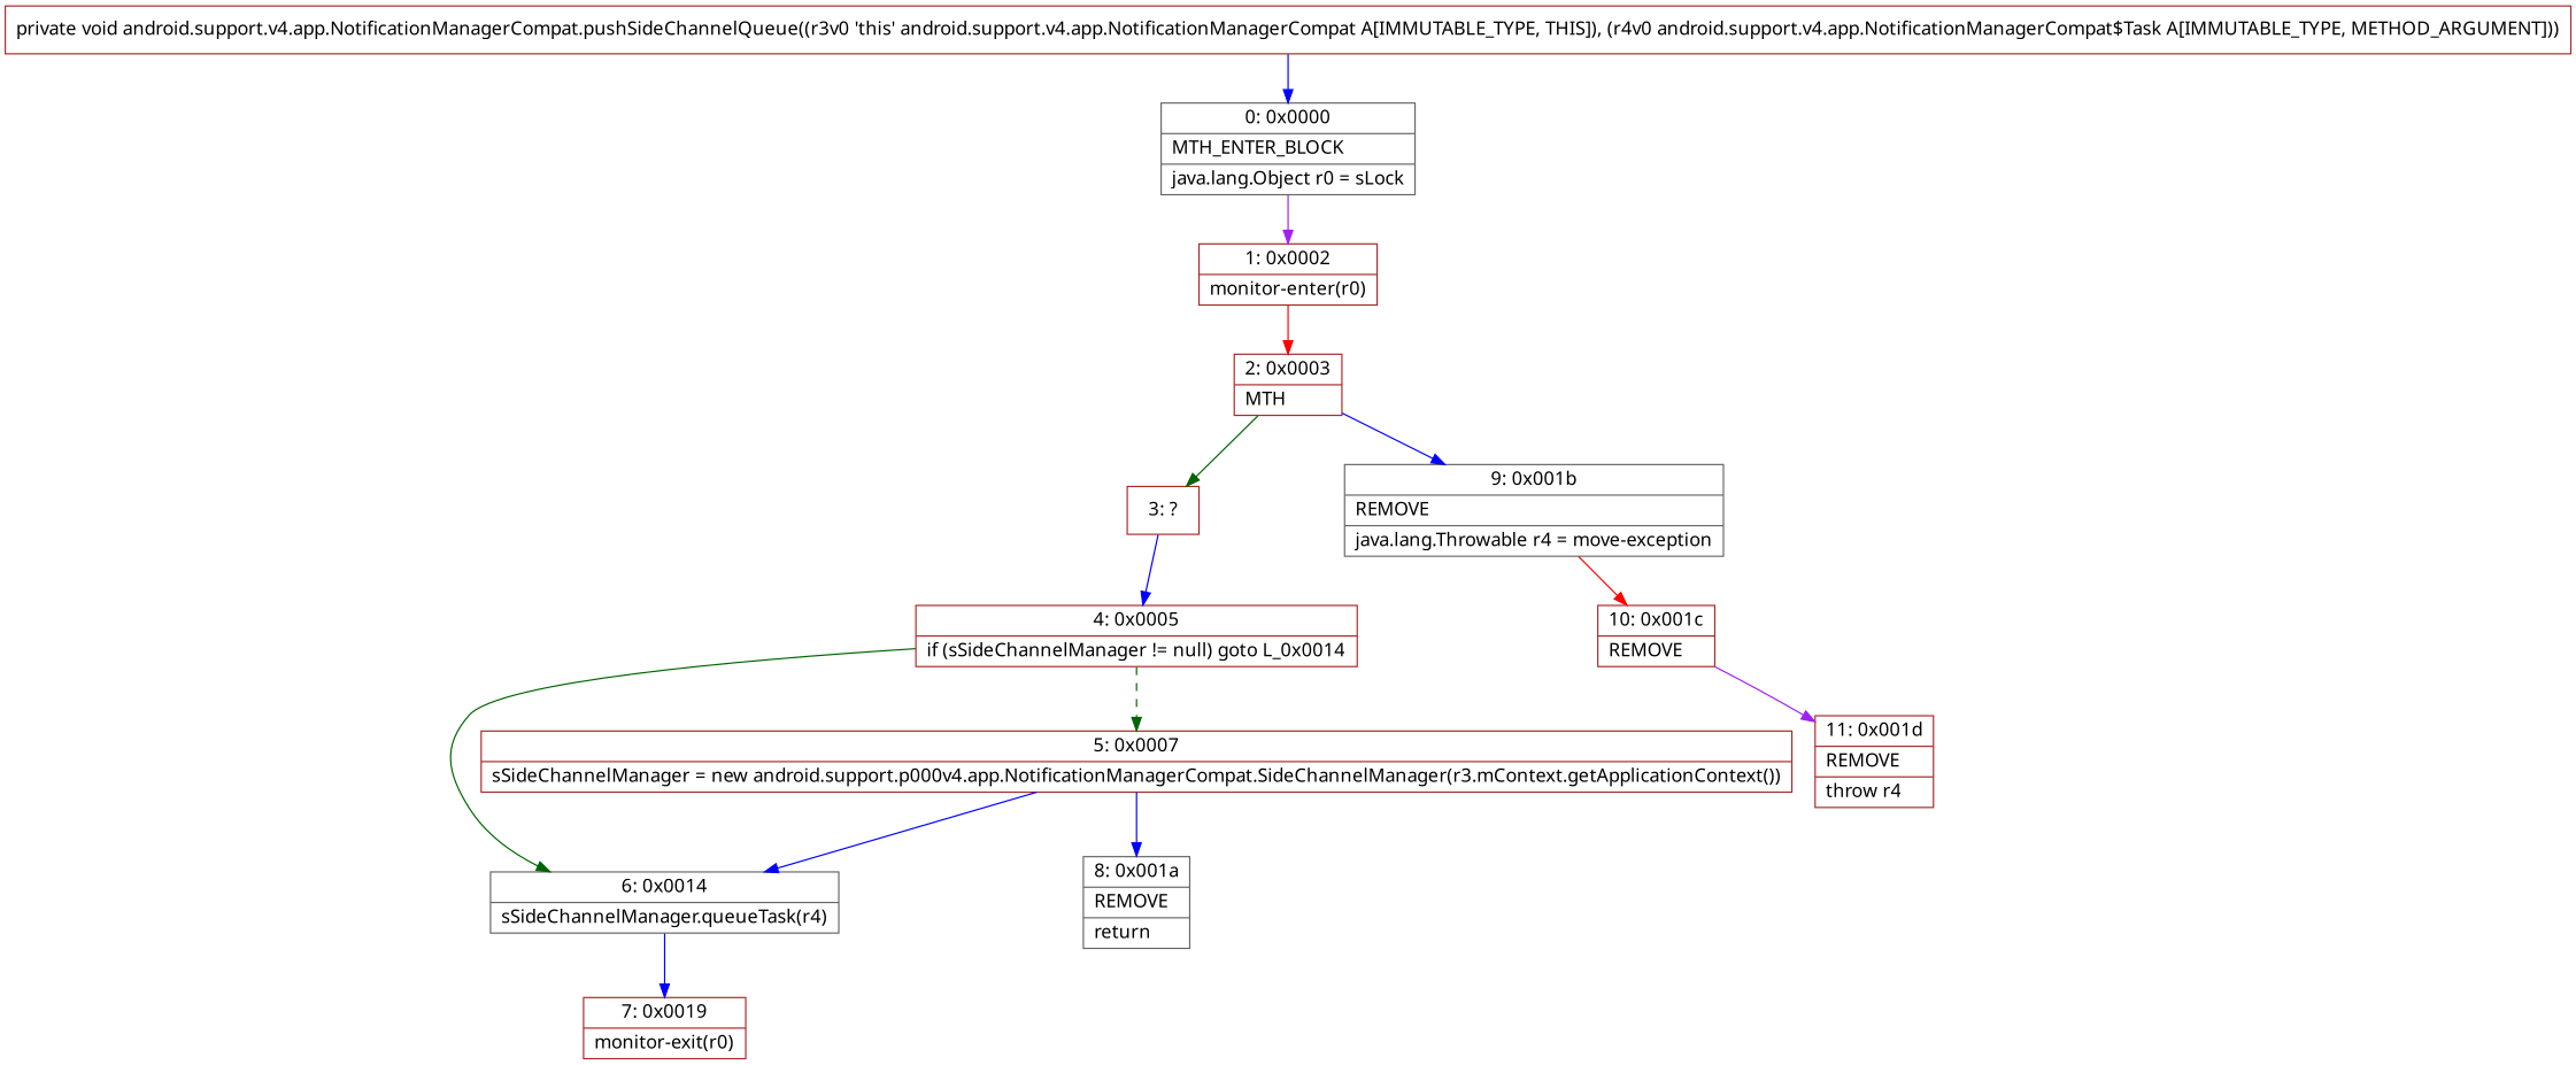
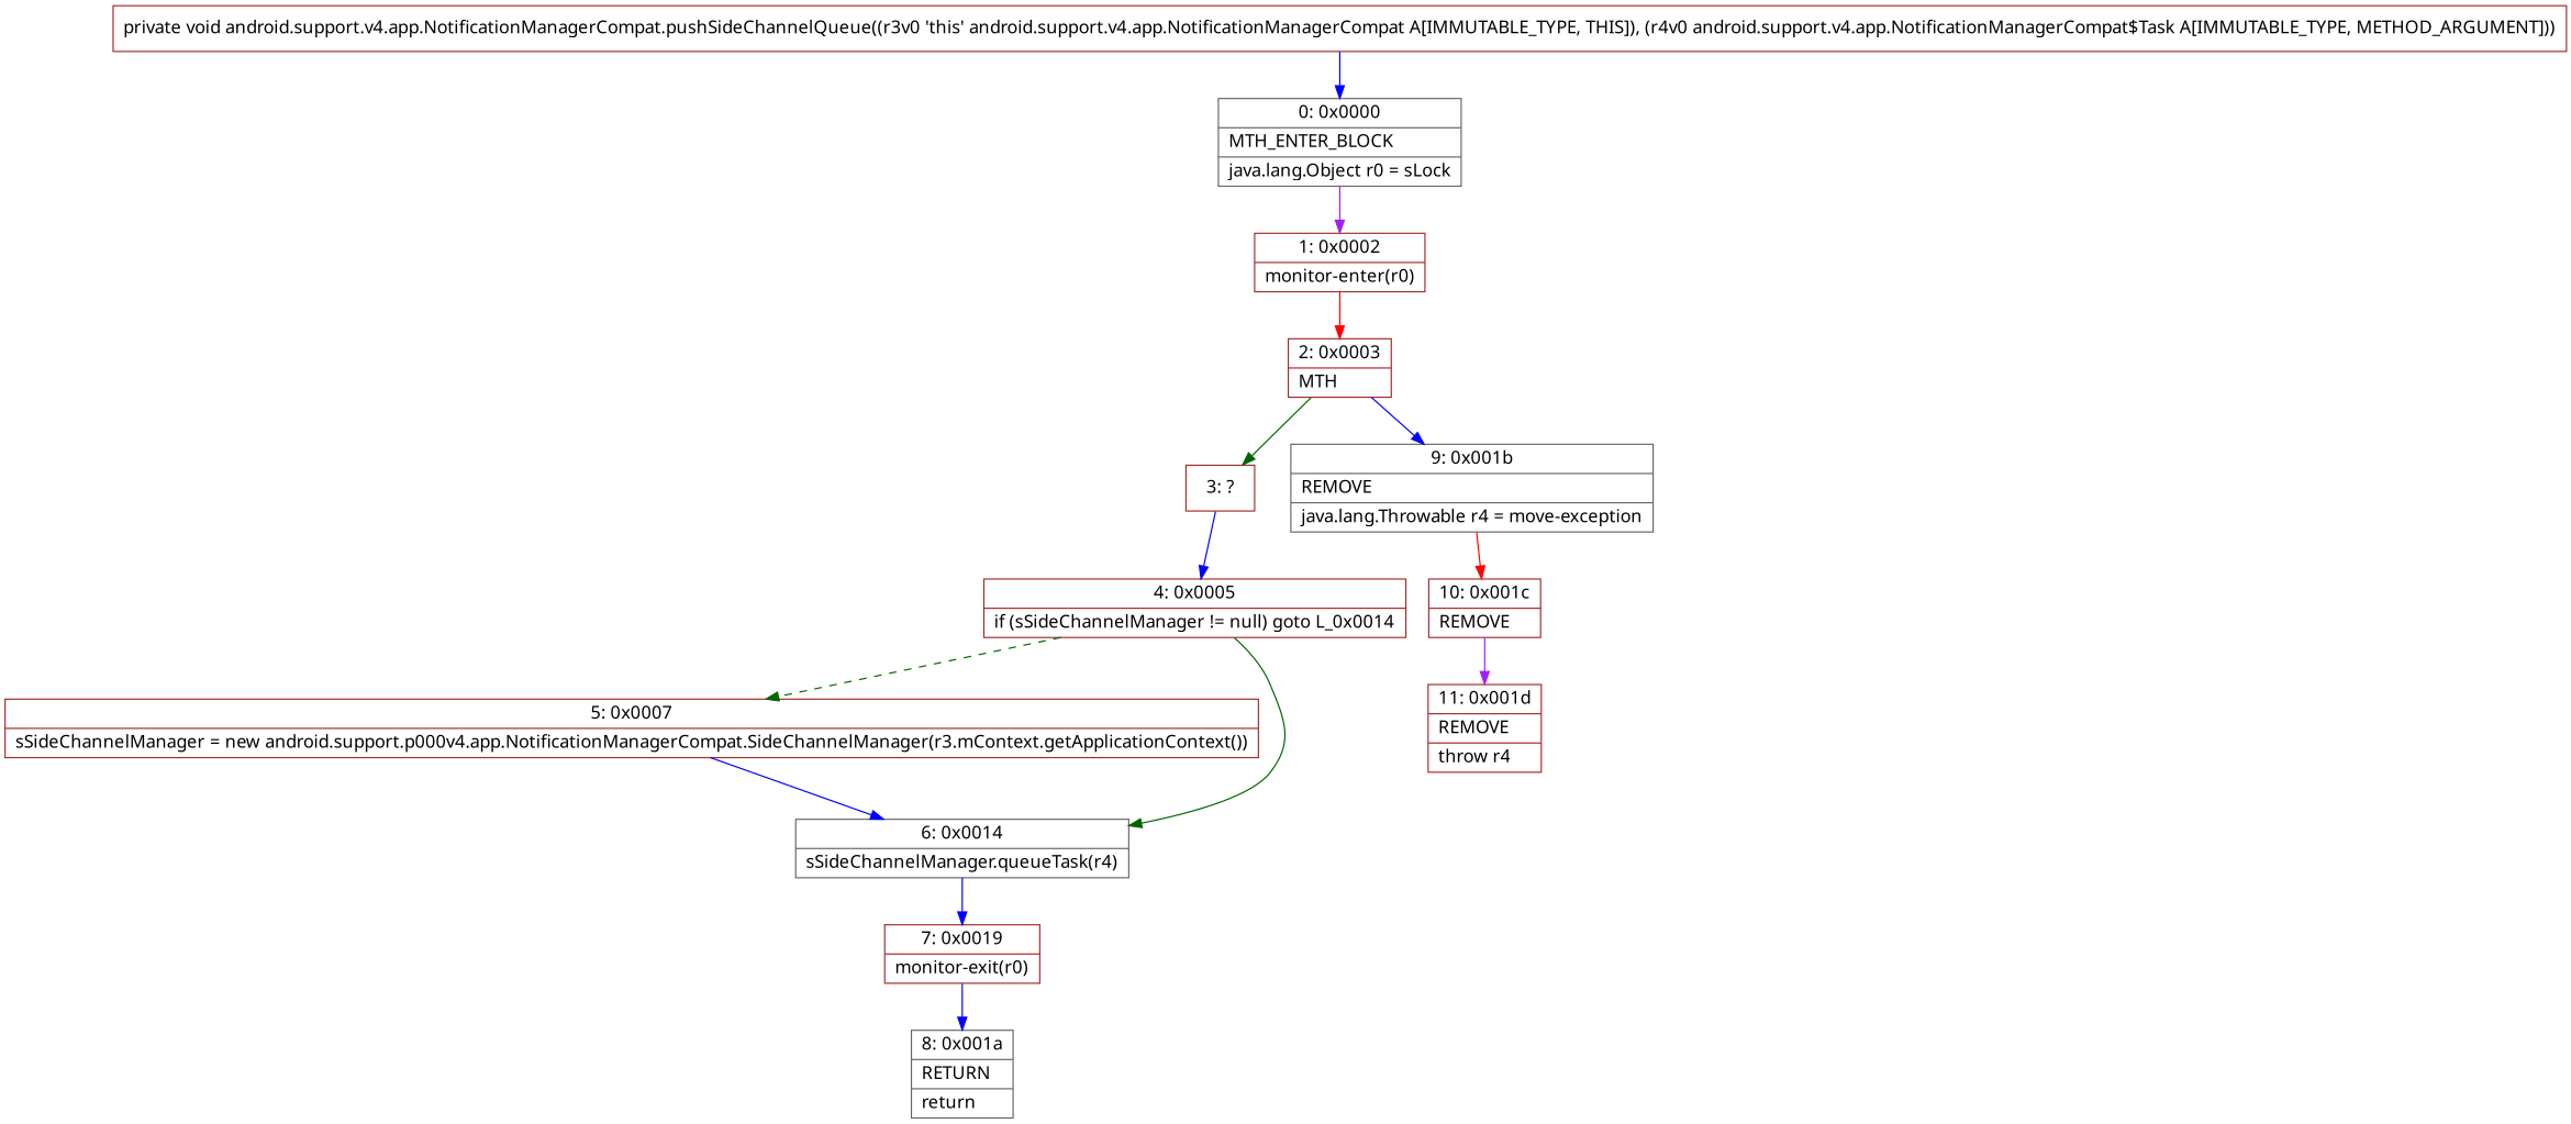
  digraph {
    fontname="Noto Sans"
    node [color=brown fontname="Noto Sans" shape=record]
    edge [color=blue fontname="Noto Sans"]
    n1 [color=gray40 label="{0\:\ 0x0000|MTH_ENTER_BLOCK\l|java.lang.Object r0 = sLock\l}"]
    n2 [label="{1\:\ 0x0002|monitor\-enter(r0)\l}"]
    n3 [label="{2\:\ 0x0003|MTH\l}"]
    n4 [label="{3\:\ ?}"]
    n5 [color=gray40 label="{9\:\ 0x001b|REMOVE\l|java.lang.Throwable r4 = move\-exception\l}"]
    n6 [label="{4\:\ 0x0005|if (sSideChannelManager != null) goto L_0x0014\l}"]
    n7 [label="{10\:\ 0x001c|REMOVE\l}"]
    n8 [label="{5\:\ 0x0007|sSideChannelManager = new android.support.p000v4.app.NotificationManagerCompat.SideChannelManager(r3.mContext.getApplicationContext())\l}"]
    n9 [color=gray40 label="{6\:\ 0x0014|sSideChannelManager.queueTask(r4)\l}"]
    n10 [label="{7\:\ 0x0019|monitor\-exit(r0)\l}"]
-   n11 [color=gray40 label="{8\:\ 0x001a|REMOVE\l|return\l}"]
+   n11 [color=gray40 label="{8\:\ 0x001a|RETURN\l|return\l}"]
    n12 [label="{11\:\ 0x001d|REMOVE\l|throw r4\l}"]
    n13 [label="{private void android.support.v4.app.NotificationManagerCompat.pushSideChannelQueue((r3v0 'this' android.support.v4.app.NotificationManagerCompat A[IMMUTABLE_TYPE, THIS]), (r4v0 android.support.v4.app.NotificationManagerCompat$Task A[IMMUTABLE_TYPE, METHOD_ARGUMENT])) }"]
    n1 -> n2 [color=purple]
    n2 -> n3 [color=red]
    n3 -> n4 [color=darkgreen]
    n3 -> n5
    n4 -> n6
    n5 -> n7 [color=red]
    n6 -> n8 [color=darkgreen style=dashed]
    n6 -> n9 [color=darkgreen]
    n7 -> n12 [color=purple]
    n8 -> n9
    n9 -> n10
-   n8 -> n11
+   n10 -> n11
    n13 -> n1
  }
